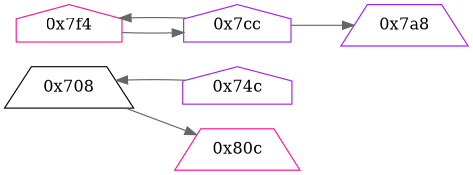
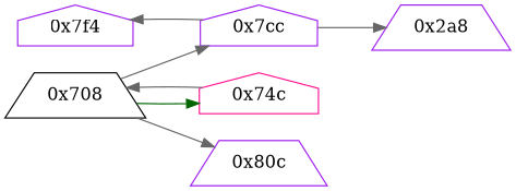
  strict digraph {
    "edge"="{}"
    file="/Users/mark/Documents//论文//第二篇论文//2018-08-24交论文后的备份/2019/CFG/small-programs/1b-1-1-0-0-dc-2-0-1/1528_recovered.dot"
    "graph"="{u'file': u'/Users/mark/Documents//\u8bba\u6587//\u7b2c\u4e8c\u7bc7\u8bba\u6587//2018-08-24\u4ea4\u8bba\u6587\u540e\u7684\u5907\u4efd/2019/CFG/small-programs/1b-1-1-0-0-dc-2-0-1/1528_recovered.dot'}"
    "node"="{u'opcode': u''}"
    rankdir=LR
    node [color=deeppink opcode="[u'ldr', u'ldr', u'add', u'str', u'ldr', u'b']" shape=house]
    edge [color=gray40]
-   "0x7f4"
+   "0x7f4" [color=purple]
    "0x7cc" [color=purple opcode="[u'str', u'str', u'ldr', u'ldr', u'ldr', u'cmp', u'mov', u'b']"]
-   "0x7a8" [color=purple opcode="[u'ldr', u'b']" shape=trapezium]
+   "0x7a8" [color=purple opcode="[u'ldr', u'b']" shape=trapezium label="0x2a8"]
    "0x708" [color=black opcode="[u'ldr', u'str', u'str', u'ldr', u'ldrb', u'ldr', u'ldr', u'ldr', u'cmp', u'mov', u'b']" shape=trapezium]
-   "0x74c" [color=purple]
-   "0x80c" [opcode="[u'ldr', u'mov', u'bl', u'ldr', u'b']" shape=trapezium]
-   "0x7f4" -> "0x7cc"
+   "0x74c"
+   "0x80c" [color=purple opcode="[u'ldr', u'mov', u'bl', u'ldr', u'b']" shape=trapezium]
+   "0x708" -> "0x7cc"
    "0x7cc" -> "0x7f4"
    "0x7cc" -> "0x7a8"
+   "0x708" -> "0x74c" [color=darkgreen]
    "0x708" -> "0x80c"
    "0x74c" -> "0x708"
  }
